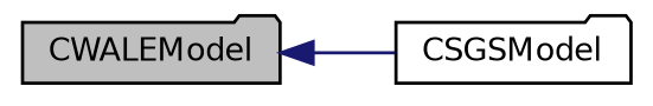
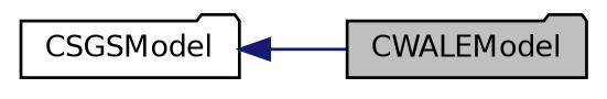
  digraph {
    rankdir=LR
    node [color=black fontname=Helvetica fontsize=10 shape=folder style=filled]
    n1 [fillcolor=grey75 fontcolor=black height=0.2 label=CWALEModel width=0.4]
    n2 [fillcolor=white height=0.2 label=CSGSModel width=0.4]
-   n1 -> n2 [color=midnightblue dir=back fontname=Helvetica fontsize=10 labelfontname=Helvetica labelfontsize=10 style=solid]
+   n2 -> n1 [color=midnightblue dir=back fontname=Helvetica fontsize=10 labelfontname=Helvetica labelfontsize=10 style=solid]
  }
